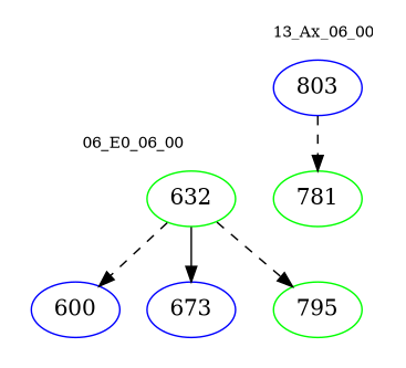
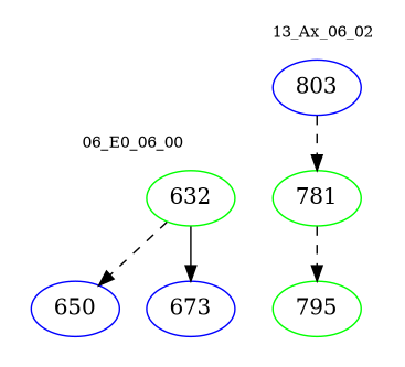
  digraph {
    node [color=green]
    edge [color=black style=dashed]
    n1 [label=781]
    n2 [label=795]
    n3 [color=blue label=803]
    n4 [label=632]
-   n5 [color=blue label=600]
+   n5 [color=blue label=650]
    n6 [color=blue label=673]
    subgraph cluster_1 {
      color=white
      fontsize=10
-     label="13_Ax_06_00"
+     label="13_Ax_06_02"
      n1
      n2
      n3
    }
    subgraph cluster_2 {
      color=white
      fontsize=10
      label="06_E0_06_00"
      n4
      n5
      n6
    }
-   n4 -> n2
+   n1 -> n2
    n3 -> n1
    n4 -> n5
    n4 -> n6 [style=solid]
  }
